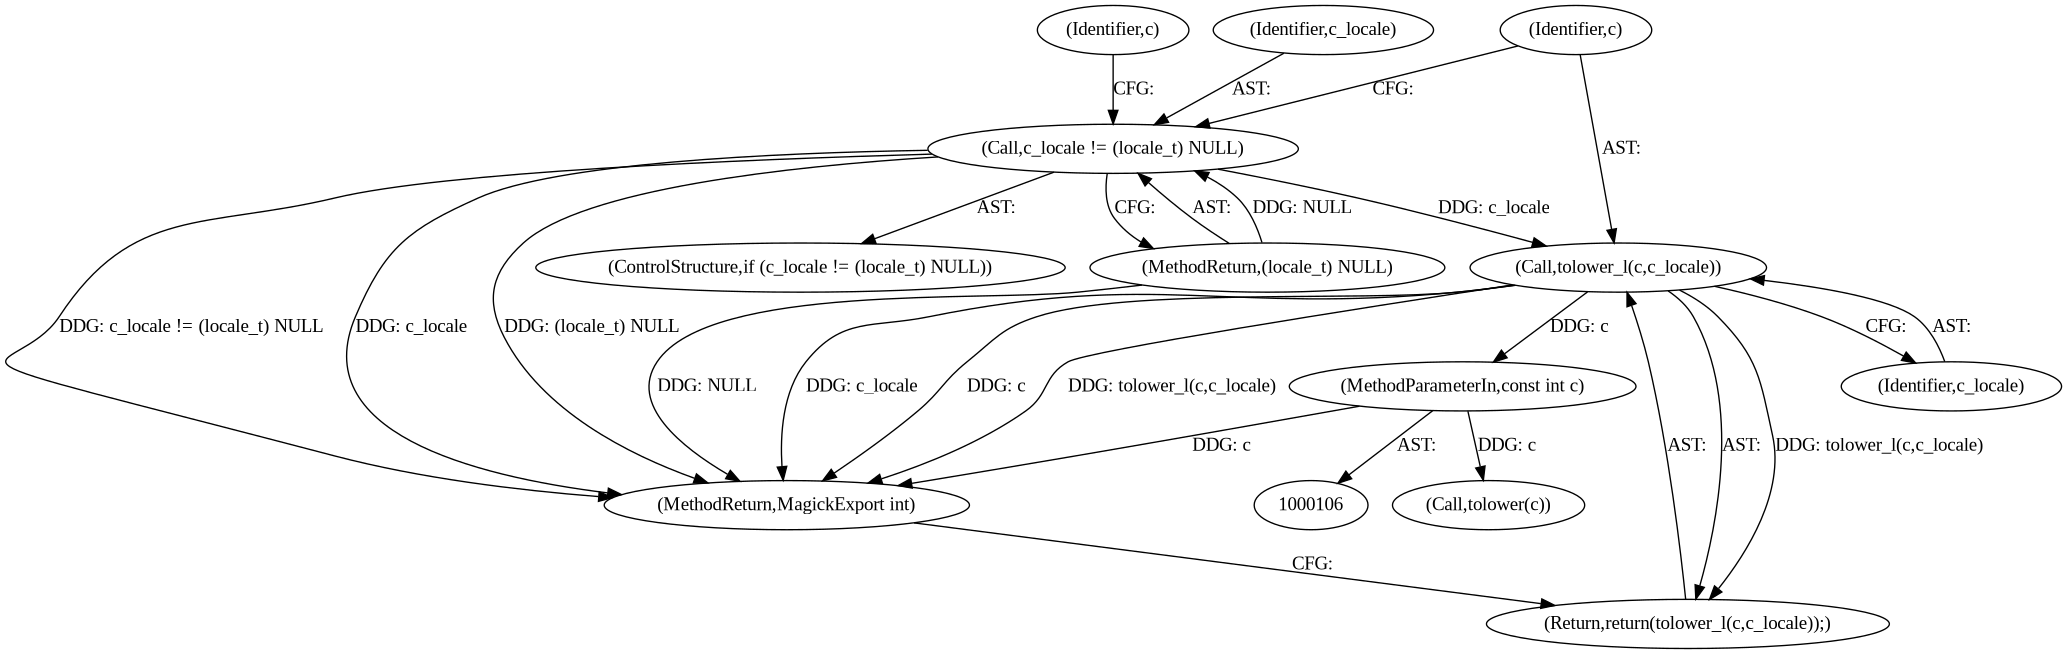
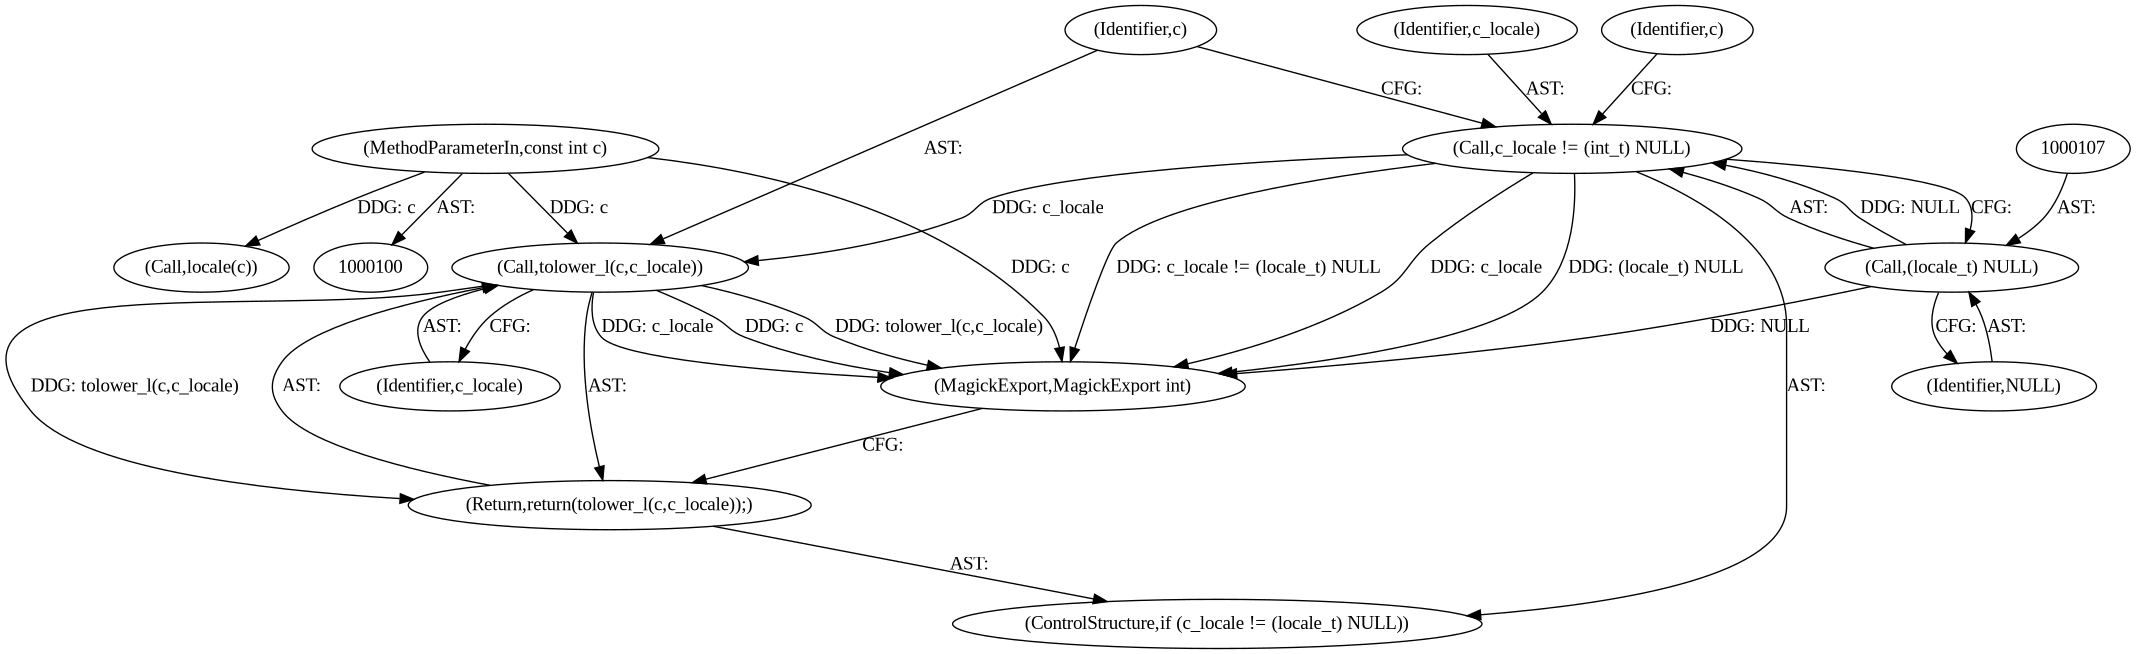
  digraph {
    fontname="Liberation Serif"
    node [fontname="Liberation Serif"]
    edge [fontname="Liberation Serif"]
    n1 [label="(Call,tolower_l(c,c_locale))"]
    n2 [label="(Return,return(tolower_l(c,c_locale));)"]
    n3 [label="(Identifier,c_locale)"]
-   n4 [label="(MethodReturn,MagickExport int)"]
+   n4 [label="(MagickExport,MagickExport int)"]
    n5 [label="(ControlStructure,if (c_locale != (locale_t) NULL))"]
    n6 [label="(MethodParameterIn,const int c)"]
-   n7 [label="(Call,tolower(c))"]
-   1000100 [label=1000106]
-   n9 [label="(Call,c_locale != (locale_t) NULL)"]
-   n10 [label="(MethodReturn,(locale_t) NULL)"]
+   n7 [label="(Call,locale(c))"]
+   1000100
+   n9 [label="(Call,c_locale != (int_t) NULL)"]
+   n10 [label="(Call,(locale_t) NULL)"]
+   n11 [label="(Identifier,NULL)"]
    n12 [label="(Identifier,c)"]
    n13 [label="(Identifier,c_locale)"]
    n14 [label="(Identifier,c)"]
+   1000107
    n1 -> n2 [label="AST: "]
    n1 -> n2 [label="DDG: tolower_l(c,c_locale)"]
    n1 -> n3 [label="CFG: "]
    n1 -> n4 [label="DDG: c_locale"]
    n1 -> n4 [label="DDG: c"]
    n1 -> n4 [label="DDG: tolower_l(c,c_locale)"]
    n2 -> n1 [label="AST: "]
+   n2 -> n5 [label="AST: "]
    n3 -> n1 [label="AST: "]
    n4 -> n2 [label="CFG: "]
-   n1 -> n6 [label="DDG: c"]
+   n6 -> n1 [label="DDG: c"]
    n6 -> n4 [label="DDG: c"]
    n6 -> n7 [label="DDG: c"]
    n6 -> 1000100 [label="AST: "]
    n9 -> n1 [label="DDG: c_locale"]
    n9 -> n4 [label="DDG: c_locale != (locale_t) NULL"]
    n9 -> n4 [label="DDG: c_locale"]
    n9 -> n4 [label="DDG: (locale_t) NULL"]
    n9 -> n5 [label="AST: "]
    n9 -> n10 [label="CFG: "]
    n10 -> n4 [label="DDG: NULL"]
    n10 -> n9 [label="AST: "]
    n10 -> n9 [label="DDG: NULL"]
+   n10 -> n11 [label="CFG: "]
+   n11 -> n10 [label="AST: "]
    n12 -> n9 [label="CFG: "]
    n13 -> n9 [label="AST: "]
    n14 -> n1 [label="AST: "]
    n14 -> n9 [label="CFG: "]
+   1000107 -> n10 [label="AST: "]
  }
